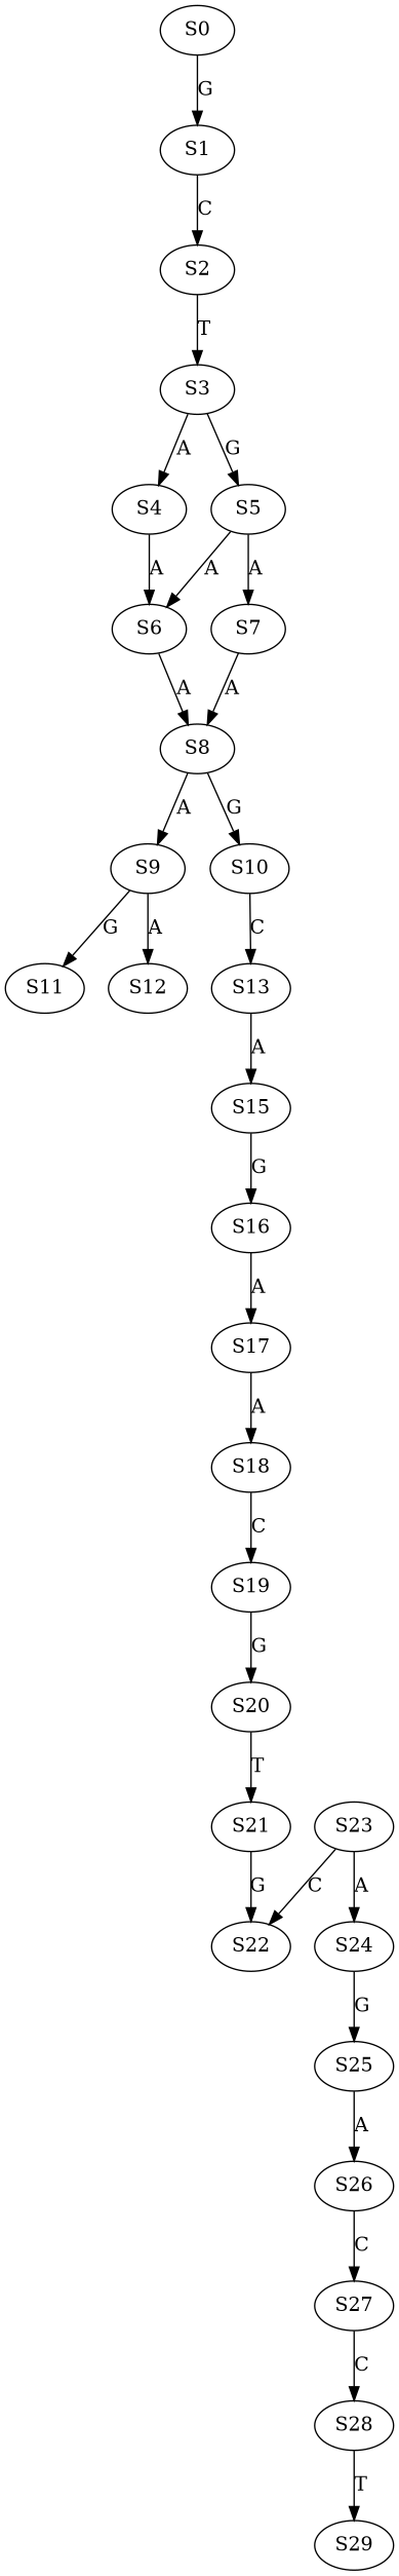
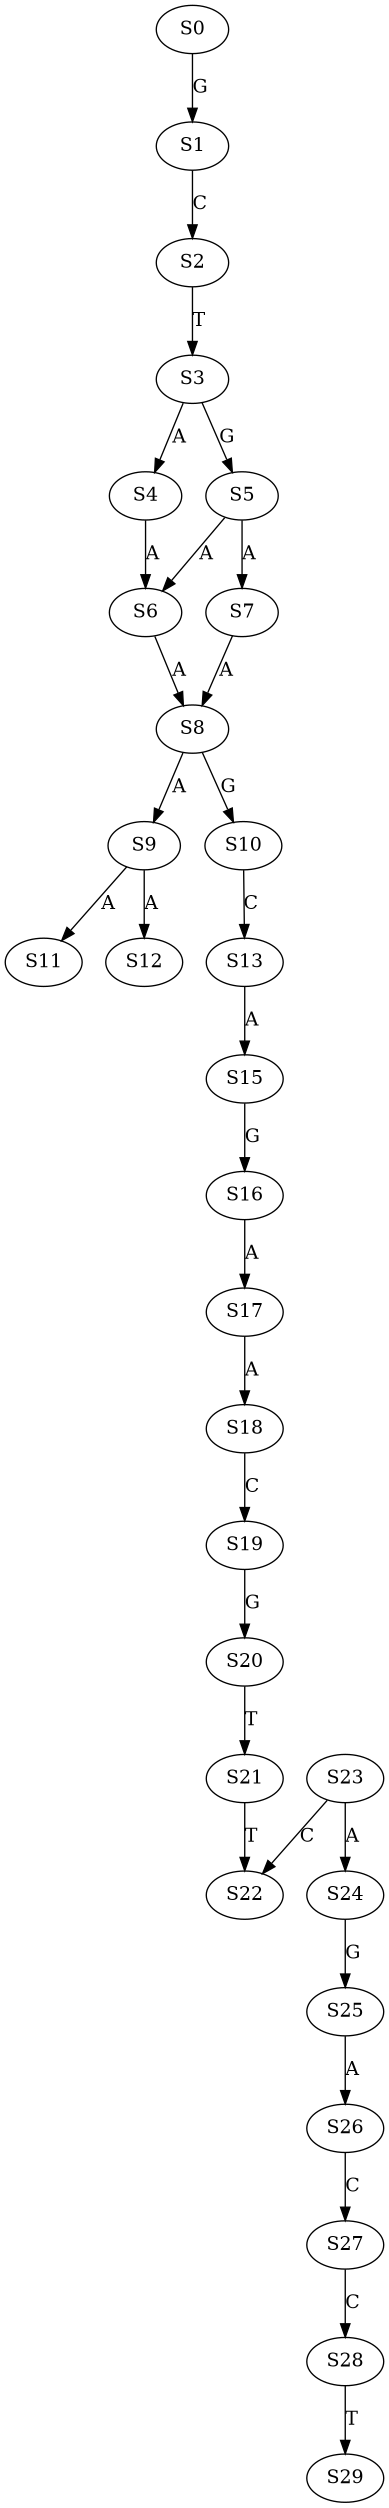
  strict digraph {
    S0
    S1
    S2
    S3
    S4
    S5
    S6
    S7
    S8
    S9
    S10
    S11
    S12
    S13
    S15
    S16
    S17
    S18
    S19
    S20
    S21
    S22
    S23
    S24
    S25
    S26
    S27
    S28
    S29
    S0 -> S1 [label=G]
    S1 -> S2 [label=C]
    S2 -> S3 [label=T]
    S3 -> S4 [label=A]
    S3 -> S5 [label=G]
    S4 -> S6 [label=A]
    S5 -> S6 [label=A]
    S5 -> S7 [label=A]
    S6 -> S8 [label=A]
    S7 -> S8 [label=A]
    S8 -> S9 [label=A]
    S8 -> S10 [label=G]
-   S9 -> S11 [label=G]
+   S9 -> S11 [label=A]
    S9 -> S12 [label=A]
    S10 -> S13 [label=C]
    S13 -> S15 [label=A]
    S15 -> S16 [label=G]
    S16 -> S17 [label=A]
    S17 -> S18 [label=A]
    S18 -> S19 [label=C]
    S19 -> S20 [label=G]
    S20 -> S21 [label=T]
-   S21 -> S22 [label=G]
+   S21 -> S22 [label=T]
    S23 -> S22 [label=C]
    S23 -> S24 [label=A]
    S24 -> S25 [label=G]
    S25 -> S26 [label=A]
    S26 -> S27 [label=C]
    S27 -> S28 [label=C]
    S28 -> S29 [label=T]
  }
